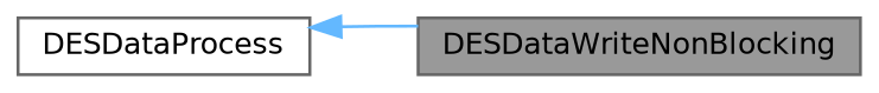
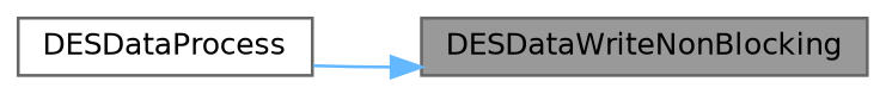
  digraph {
    rankdir=RL
    node [fontname=Helvetica fontsize=10 shape=box style=filled]
    n1 [color=gray40 fillcolor=grey60 fontcolor=black height=0.2 label=DESDataWriteNonBlocking width=0.4]
    n2 [color=grey40 fillcolor=white height=0.2 label=DESDataProcess width=0.4]
-   n2 -> n1 [color=steelblue1 dir=back fontname=Helvetica fontsize=10 labelfontname=Helvetica labelfontsize=10 style=solid]
+   n1 -> n2 [color=steelblue1 dir=back fontname=Helvetica fontsize=10 labelfontname=Helvetica labelfontsize=10 style=solid]
  }
